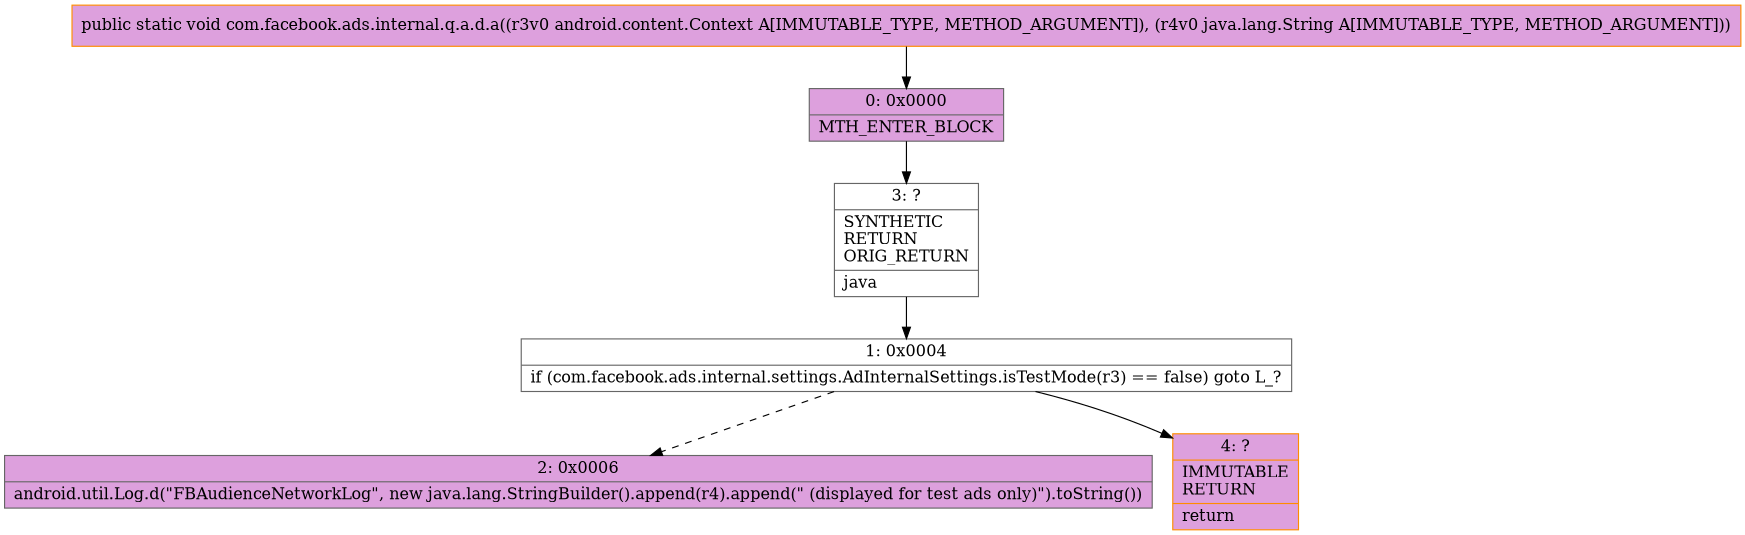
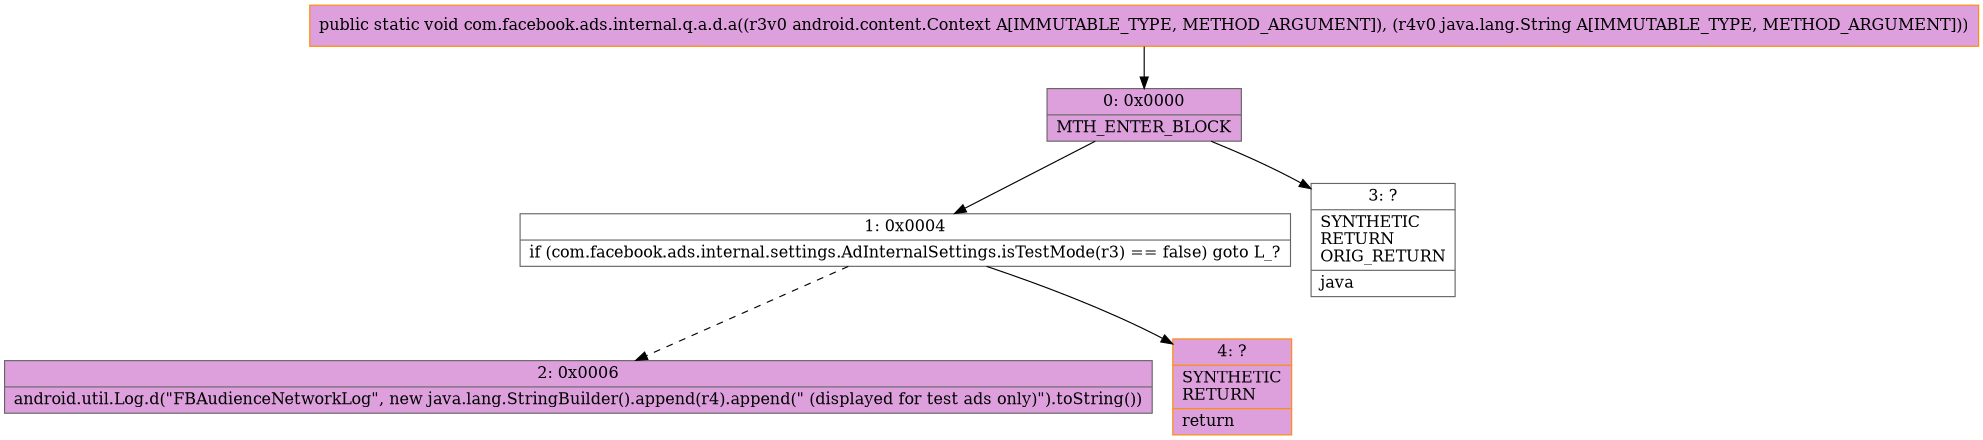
  digraph {
    node [color=gray40 fillcolor=plum shape=record style=filled]
    n1 [label="{0\:\ 0x0000|MTH_ENTER_BLOCK\l}"]
    n2 [fillcolor=white label="{1\:\ 0x0004|if (com.facebook.ads.internal.settings.AdInternalSettings.isTestMode(r3) == false) goto L_?\l}"]
    n3 [fillcolor=white label="{3\:\ ?|SYNTHETIC\lRETURN\lORIG_RETURN\l|java\l}"]
    n4 [label="{2\:\ 0x0006|android.util.Log.d(\"FBAudienceNetworkLog\", new java.lang.StringBuilder().append(r4).append(\" (displayed for test ads only)\").toString())\l}"]
-   n5 [color=darkorange label="{4\:\ ?|IMMUTABLE\lRETURN\l|return\l}"]
+   n5 [color=darkorange label="{4\:\ ?|SYNTHETIC\lRETURN\l|return\l}"]
    n6 [color=darkorange label="{public static void com.facebook.ads.internal.q.a.d.a((r3v0 android.content.Context A[IMMUTABLE_TYPE, METHOD_ARGUMENT]), (r4v0 java.lang.String A[IMMUTABLE_TYPE, METHOD_ARGUMENT])) }"]
-   n3 -> n2
+   n1 -> n2
    n1 -> n3
    n2 -> n4 [style=dashed]
    n2 -> n5
    n6 -> n1
  }
